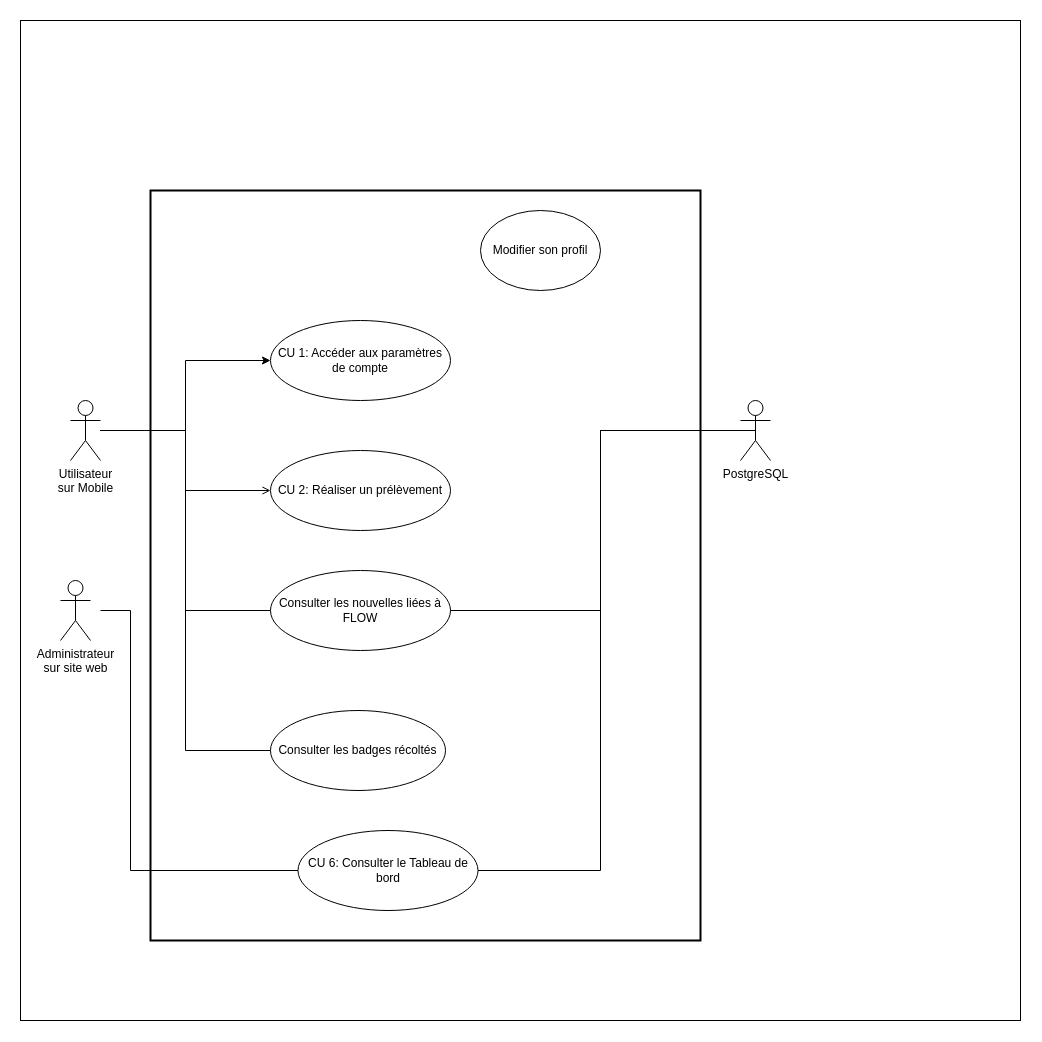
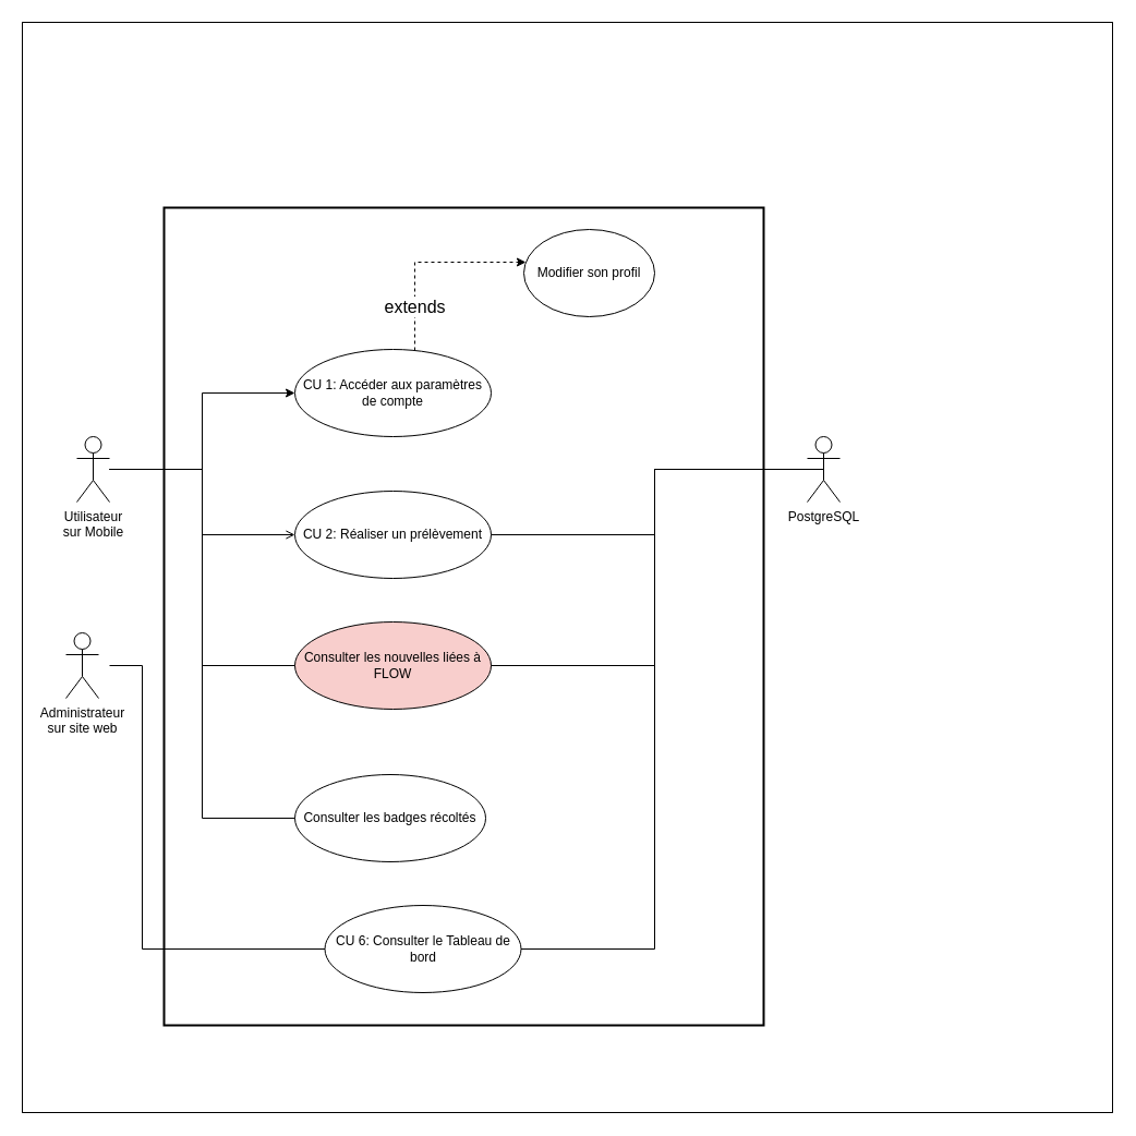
  <mxCell id="0" />
  <mxCell id="1" parent="0" />
  <mxCell id="2" value="" style="whiteSpace=wrap;html=1;aspect=fixed;" parent="1" vertex="1"><mxGeometry x="20" y="20" width="1000" height="1000" as="geometry" /></mxCell>
  <mxCell id="3" value="Utilisateur&lt;br&gt;sur Mobile" style="shape=umlActor;verticalLabelPosition=bottom;verticalAlign=top;html=1;outlineConnect=0;" parent="1" vertex="1"><mxGeometry x="70" y="400" width="30" height="60" as="geometry" /></mxCell>
  <mxCell id="4" value="" style="rounded=0;whiteSpace=wrap;html=1;strokeWidth=2;" parent="1" vertex="1"><mxGeometry x="150" y="190" width="550" height="750" as="geometry" /></mxCell>
  <mxCell id="5" value="PostgreSQL" style="shape=umlActor;verticalLabelPosition=bottom;verticalAlign=top;html=1;outlineConnect=0;" parent="1" vertex="1"><mxGeometry x="740" y="400" width="30" height="60" as="geometry" /></mxCell>
+ <mxCell id="6" style="edgeStyle=orthogonalEdgeStyle;rounded=0;orthogonalLoop=1;jettySize=auto;html=1;dashed=1;" parent="1" source="8" target="11" edge="1"><mxGeometry relative="1" as="geometry"><Array as="points"><mxPoint x="380" y="240" /></Array></mxGeometry></mxCell>
+ <mxCell id="7" value="&lt;font style=&quot;font-size: 16px;&quot;&gt;extends&lt;/font&gt;" style="edgeLabel;html=1;align=center;verticalAlign=middle;resizable=0;points=[];" parent="6" vertex="1" connectable="0"><mxGeometry x="-0.55" y="1" relative="1" as="geometry"><mxPoint as="offset" /></mxGeometry></mxCell>
  <mxCell id="8" value="CU 1: Accéder aux paramètres de compte" style="ellipse;whiteSpace=wrap;html=1;" parent="1" vertex="1"><mxGeometry x="270" y="320" width="180" height="80" as="geometry" /></mxCell>
  <mxCell id="9" value="CU 2: Réaliser un prélèvement" style="ellipse;whiteSpace=wrap;html=1;" parent="1" vertex="1"><mxGeometry x="270" y="450" width="180" height="80" as="geometry" /></mxCell>
- <mxCell id="10" value="Consulter les nouvelles liées à FLOW" style="ellipse;whiteSpace=wrap;html=1;" parent="1" vertex="1"><mxGeometry x="270" y="570" width="180" height="80" as="geometry" /></mxCell>
+ <mxCell id="10" value="Consulter les nouvelles liées à FLOW" style="ellipse;whiteSpace=wrap;html=1;fillColor=#f8cecc;" parent="1" vertex="1"><mxGeometry x="270" y="570" width="180" height="80" as="geometry" /></mxCell>
  <mxCell id="11" value="Modifier son profil" style="ellipse;whiteSpace=wrap;html=1;" parent="1" vertex="1"><mxGeometry x="480" y="210" width="120" height="80" as="geometry" /></mxCell>
  <mxCell id="12" style="edgeStyle=orthogonalEdgeStyle;rounded=0;orthogonalLoop=1;jettySize=auto;html=1;entryX=0;entryY=0.5;entryDx=0;entryDy=0;endArrow=classic;startFill=0;" parent="1" source="3" target="8" edge="1"><mxGeometry relative="1" as="geometry" /></mxCell>
  <mxCell id="13" style="edgeStyle=orthogonalEdgeStyle;rounded=0;orthogonalLoop=1;jettySize=auto;html=1;endArrow=open;startFill=0;" parent="1" source="3" target="9" edge="1"><mxGeometry relative="1" as="geometry" /></mxCell>
  <mxCell id="14" style="edgeStyle=orthogonalEdgeStyle;rounded=0;orthogonalLoop=1;jettySize=auto;html=1;entryX=0;entryY=0.5;entryDx=0;entryDy=0;endArrow=none;startFill=0;" parent="1" source="3" target="10" edge="1"><mxGeometry relative="1" as="geometry" /></mxCell>
+ <mxCell id="15" style="edgeStyle=orthogonalEdgeStyle;rounded=0;orthogonalLoop=1;jettySize=auto;html=1;entryX=0.5;entryY=0.5;entryDx=0;entryDy=0;entryPerimeter=0;endArrow=none;startFill=0;" parent="1" source="9" target="5" edge="1"><mxGeometry relative="1" as="geometry"><Array as="points"><mxPoint x="600" y="490" /><mxPoint x="600" y="430" /></Array></mxGeometry></mxCell>
  <mxCell id="16" style="edgeStyle=orthogonalEdgeStyle;rounded=0;orthogonalLoop=1;jettySize=auto;html=1;entryX=0.5;entryY=0.5;entryDx=0;entryDy=0;entryPerimeter=0;endArrow=none;startFill=0;exitX=1;exitY=0.5;exitDx=0;exitDy=0;" parent="1" source="10" target="5" edge="1"><mxGeometry relative="1" as="geometry"><Array as="points"><mxPoint x="600" y="610" /><mxPoint x="600" y="430" /></Array></mxGeometry></mxCell>
  <mxCell id="17" value="Administrateur&lt;br&gt;sur site web" style="shape=umlActor;verticalLabelPosition=bottom;verticalAlign=top;html=1;outlineConnect=0;" parent="1" vertex="1"><mxGeometry x="60" y="580" width="30" height="60" as="geometry" /></mxCell>
  <mxCell id="18" style="edgeStyle=elbowEdgeStyle;rounded=0;orthogonalLoop=1;jettySize=auto;html=1;entryX=0;entryY=0.5;entryDx=0;entryDy=0;endArrow=none;startFill=0;" parent="1" target="19" edge="1"><mxGeometry relative="1" as="geometry"><mxPoint x="100" y="610" as="sourcePoint" /><mxPoint x="270" y="790" as="targetPoint" /><Array as="points"><mxPoint x="130" y="710" /></Array></mxGeometry></mxCell>
  <mxCell id="19" value="CU 6: Consulter le Tableau de bord" style="ellipse;whiteSpace=wrap;html=1;" parent="1" vertex="1"><mxGeometry x="297.5" y="830" width="180" height="80" as="geometry" /></mxCell>
  <mxCell id="20" style="edgeStyle=orthogonalEdgeStyle;rounded=0;orthogonalLoop=1;jettySize=auto;html=1;entryX=0.5;entryY=0.5;entryDx=0;entryDy=0;entryPerimeter=0;endArrow=none;startFill=0;exitX=1;exitY=0.5;exitDx=0;exitDy=0;" parent="1" source="19" edge="1"><mxGeometry relative="1" as="geometry"><Array as="points"><mxPoint x="600" y="870" /><mxPoint x="600" y="430" /></Array><mxPoint x="450" y="720" as="sourcePoint" /><mxPoint x="755" y="430" as="targetPoint" /></mxGeometry></mxCell>
  <mxCell id="21" value="Consulter les badges récoltés" style="ellipse;whiteSpace=wrap;html=1;" parent="1" vertex="1"><mxGeometry x="270" y="710" width="175" height="80" as="geometry" /></mxCell>
  <mxCell id="22" style="edgeStyle=elbowEdgeStyle;rounded=0;orthogonalLoop=1;jettySize=auto;html=1;entryX=0;entryY=0.5;entryDx=0;entryDy=0;endArrow=none;startFill=0;" parent="1" target="21" edge="1"><mxGeometry relative="1" as="geometry"><mxPoint x="100" y="430" as="sourcePoint" /><mxPoint x="270" y="720" as="targetPoint" /></mxGeometry></mxCell>
